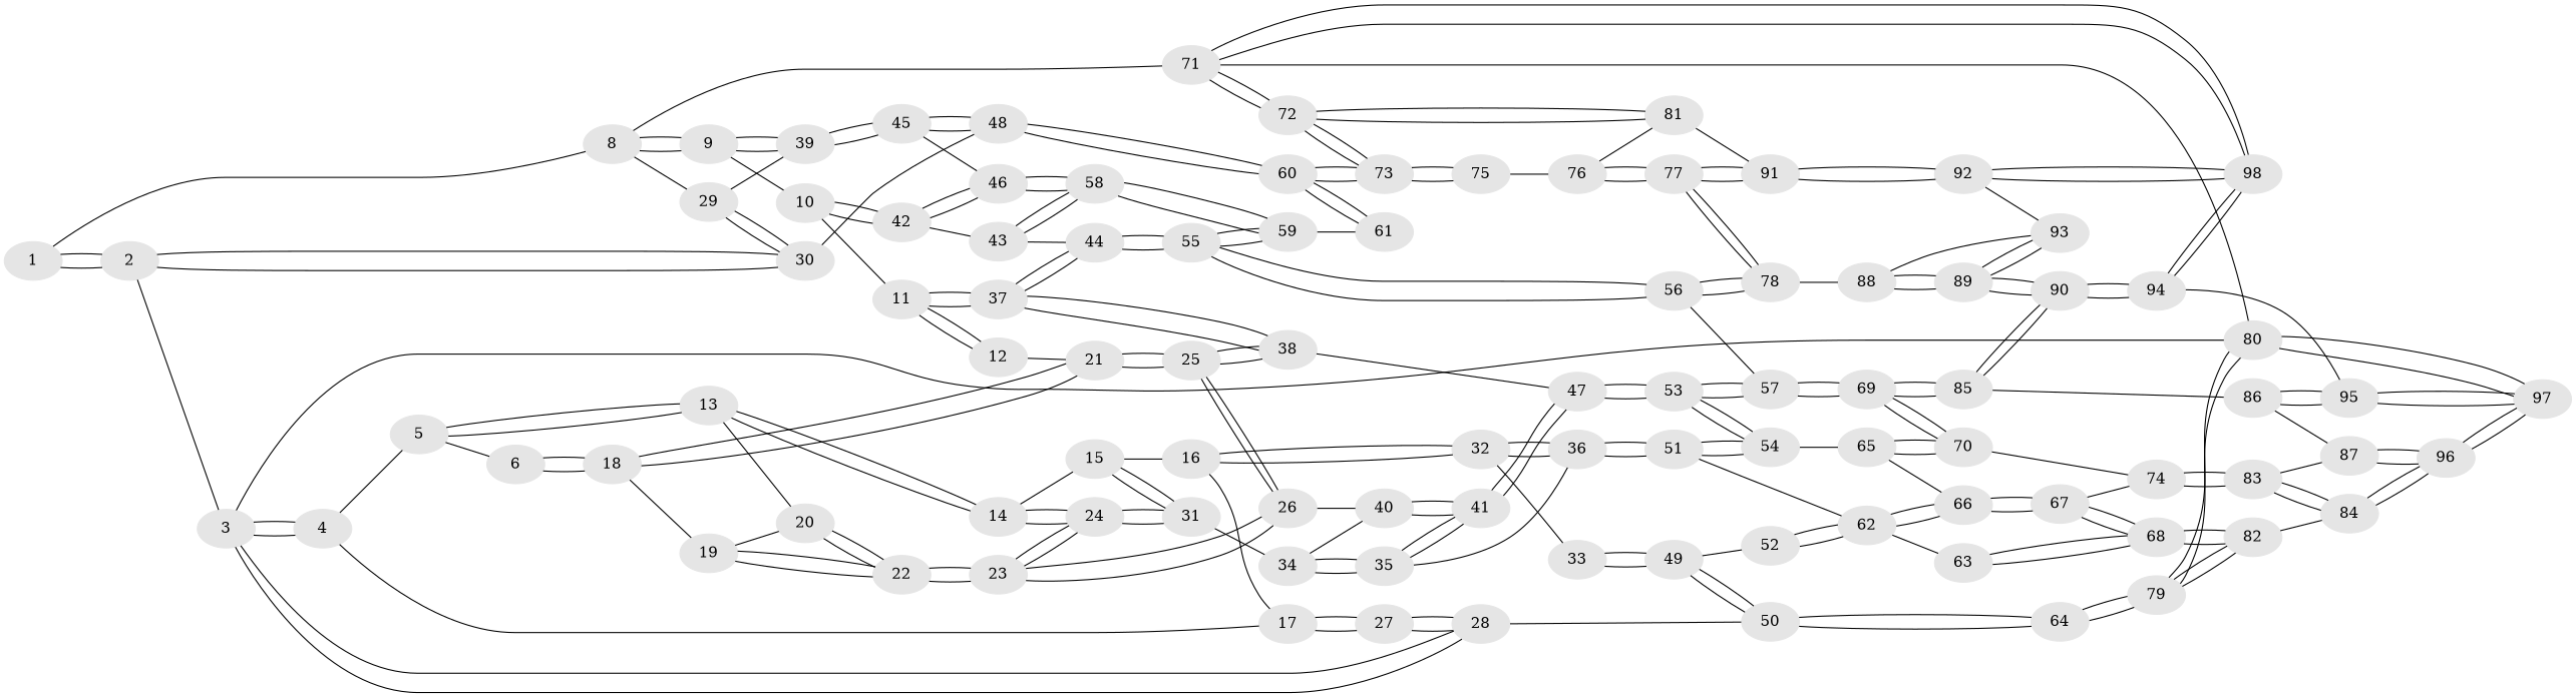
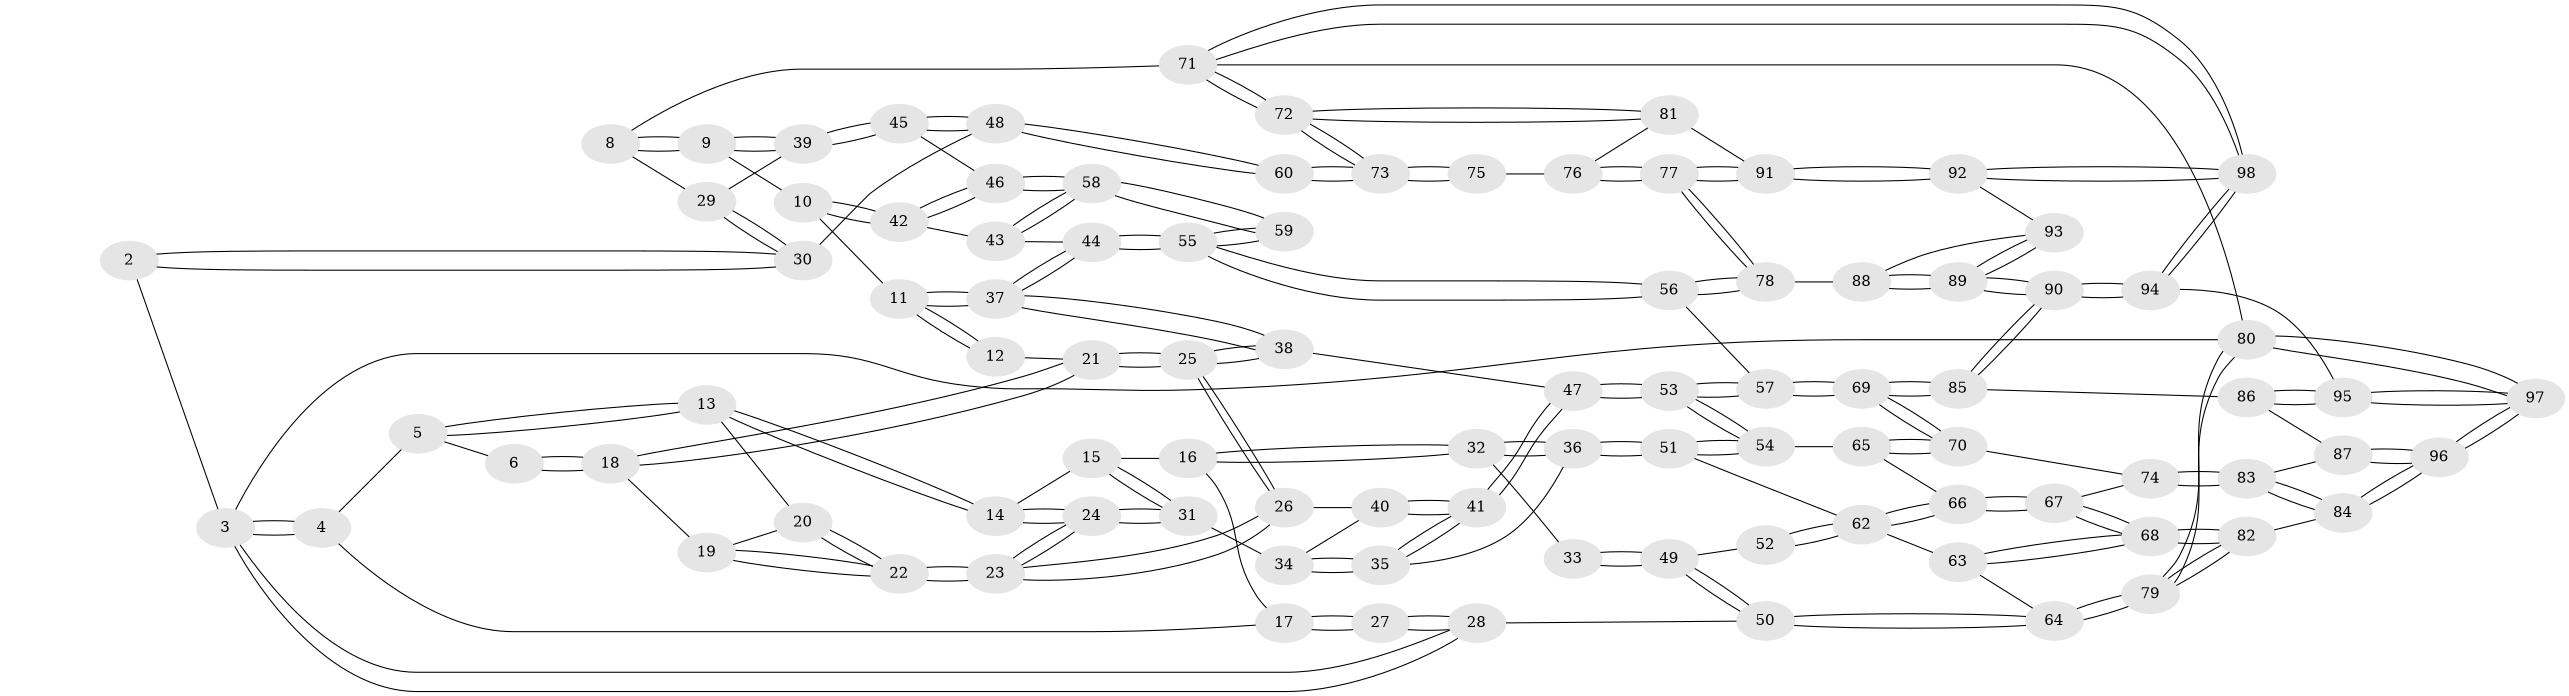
  graph {
    rankdir=LR
    node [color=gray90 style=filled]
-   1
    2
    8
    3
    30
    71
    9
    29
    4
    28
    80
    48
    72
    98
    5
    17
    50
    97
    6
    13
    27
    18
    14
    20
    21
    19
    12
    10
    39
    11
    42
    45
    37
    43
    46
    38
    44
    25
    15
    24
    22
    16
    31
    32
    34
    33
    36
    23
    26
    40
    47
    41
    49
    64
    60
    35
    51
    52
    54
    62
    55
    53
    58
    59
    56
    57
-   61
    73
    79
    65
    63
    66
    69
    70
    78
    88
    85
    75
    76
    68
    67
    82
    74
    83
    84
    86
    90
    81
    91
    87
    77
    92
    89
    93
    96
    95
    94
-   1 -- 2
-   1 -- 2
-   1 -- 8
    2 -- 3
    2 -- 30
    2 -- 30
    8 -- 71
    8 -- 9
    8 -- 9
    8 -- 29
    3 -- 4
    3 -- 4
    3 -- 28
    3 -- 28
    3 -- 80
    30 -- 48
    71 -- 80
    71 -- 72
    71 -- 72
    71 -- 98
    71 -- 98
    9 -- 10
    9 -- 39
    9 -- 39
    29 -- 30
    29 -- 30
    29 -- 39
    4 -- 5
    4 -- 17
    28 -- 50
    80 -- 97
    80 -- 97
    48 -- 60
    48 -- 60
    72 -- 73
    72 -- 73
    72 -- 81
    72 -- 81
    5 -- 6
    5 -- 13
    5 -- 13
    17 -- 27
    17 -- 27
    50 -- 64
    50 -- 64
    6 -- 18
    6 -- 18
    13 -- 14
    13 -- 14
    13 -- 20
    27 -- 28
    27 -- 28
    18 -- 21
    18 -- 21
    18 -- 19
    14 -- 15
    14 -- 24
    14 -- 24
    20 -- 22
    20 -- 22
    21 -- 25
    21 -- 25
    19 -- 20
    19 -- 22
    19 -- 22
    12 -- 21
    10 -- 11
    10 -- 42
    10 -- 42
    39 -- 45
    39 -- 45
    11 -- 12
    11 -- 12
    11 -- 37
    11 -- 37
    42 -- 43
    42 -- 46
    42 -- 46
    45 -- 48
    45 -- 48
    45 -- 46
    37 -- 38
    37 -- 38
    37 -- 44
    37 -- 44
    43 -- 44
    43 -- 58
    43 -- 58
    46 -- 58
    46 -- 58
    38 -- 47
    44 -- 55
    44 -- 55
    25 -- 38
    25 -- 38
    25 -- 26
    25 -- 26
    15 -- 16
    15 -- 31
    15 -- 31
    24 -- 31
    24 -- 31
    22 -- 23
    22 -- 23
    16 -- 17
    16 -- 32
    16 -- 32
    31 -- 34
    32 -- 33
    32 -- 36
    32 -- 36
    34 -- 40
    34 -- 35
    34 -- 35
    33 -- 49
    33 -- 49
    36 -- 51
    36 -- 51
    23 -- 24
    23 -- 24
    23 -- 26
    23 -- 26
    26 -- 40
    40 -- 41
    40 -- 41
    47 -- 53
    47 -- 53
    41 -- 47
    41 -- 47
    49 -- 50
    49 -- 50
    49 -- 52
    64 -- 79
    64 -- 79
-   60 -- 61
-   60 -- 61
    60 -- 73
    60 -- 73
    35 -- 36
    35 -- 41
    35 -- 41
    51 -- 54
    51 -- 54
    51 -- 62
    52 -- 62
    52 -- 62
    54 -- 65
    62 -- 63
    62 -- 66
    62 -- 66
    55 -- 59
    55 -- 59
    55 -- 56
    55 -- 56
    53 -- 54
    53 -- 54
    53 -- 57
    53 -- 57
    58 -- 59
    58 -- 59
-   59 -- 61
    56 -- 57
    56 -- 78
    56 -- 78
    57 -- 69
    57 -- 69
    73 -- 75
    73 -- 75
    79 -- 80
    79 -- 80
    79 -- 82
    79 -- 82
    65 -- 66
    65 -- 70
    65 -- 70
+   63 -- 64
    63 -- 68
    63 -- 68
    66 -- 67
    66 -- 67
    69 -- 70
    69 -- 70
    69 -- 85
    69 -- 85
    70 -- 74
    78 -- 88
    88 -- 89
    88 -- 89
    88 -- 93
    85 -- 86
    85 -- 90
    85 -- 90
    75 -- 76
    76 -- 81
    76 -- 77
    76 -- 77
    68 -- 82
    68 -- 82
    67 -- 68
    67 -- 68
    67 -- 74
    82 -- 84
    74 -- 83
    74 -- 83
    83 -- 84
    83 -- 84
    83 -- 87
    84 -- 96
    84 -- 96
    86 -- 87
    86 -- 95
    86 -- 95
    90 -- 94
    90 -- 94
    81 -- 91
    91 -- 92
    91 -- 92
    87 -- 96
    87 -- 96
    77 -- 78
    77 -- 78
    77 -- 91
    77 -- 91
    92 -- 98
    92 -- 98
    92 -- 93
    89 -- 90
    89 -- 90
    89 -- 93
    89 -- 93
    96 -- 97
    96 -- 97
    95 -- 97
    95 -- 97
    94 -- 98
    94 -- 98
    94 -- 95
  }
